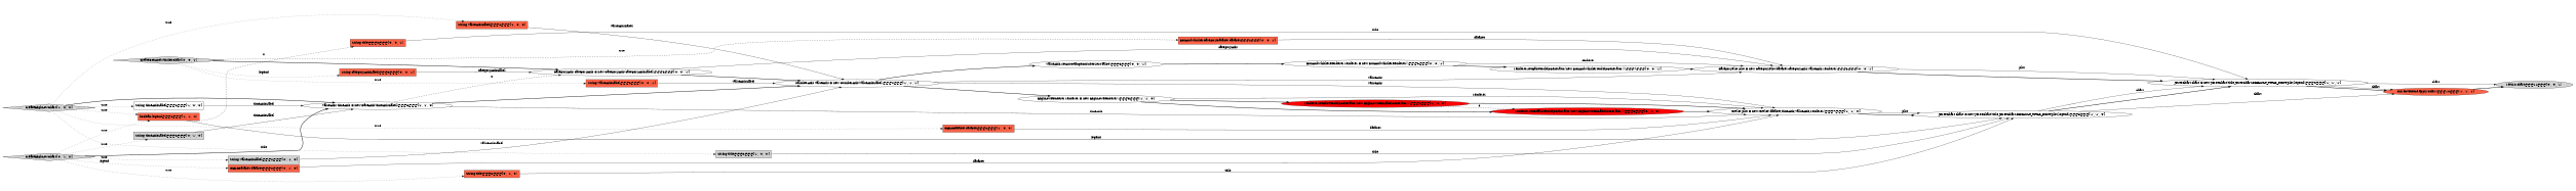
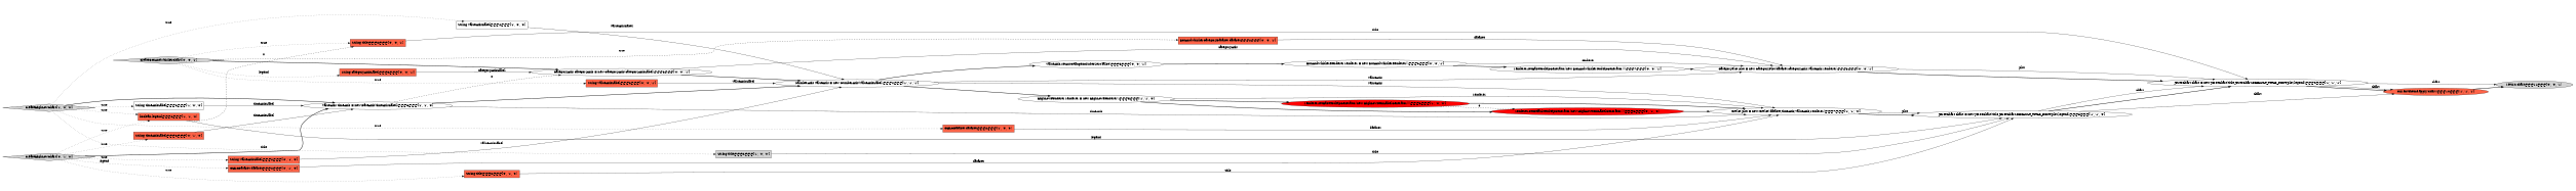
  digraph {
    rankdir=LR
    node [fillcolor=white shape=ellipse style=filled]
    edge [style=solid]
    n1 [label="String timeAxisLabel@@@2@@@['1', '0', '0']" shape=box]
    n2 [label="ValueAxis timeAxis = new DateAxis(timeAxisLabel)@@@3@@@['1', '1', '0']"]
    n3 [label="NumberAxis valueAxis = new NumberAxis(valueAxisLabel)@@@4@@@['1', '1', '1']"]
    n4 [label="CategoryAxis categoryAxis = new CategoryAxis(categoryAxisLabel)@@@3@@@['0', '0', '1']"]
    n5 [label="XYPlot plot = new XYPlot(dataset,timeAxis,valueAxis,renderer)@@@7@@@['1', '1', '0']"]
-   n6 [fillcolor=tomato label="String valueAxisLabel@@@2@@@['1', '0', '0']" shape=box]
+   n6 [label="String valueAxisLabel@@@2@@@['1', '0', '0']" shape=box]
    n7 [label="CategoryPlot plot = new CategoryPlot(dataset,categoryAxis,valueAxis,renderer)@@@8@@@['0', '0', '1']"]
    n8 [label="valueAxis.setAutoRangeIncludesZero(false)@@@5@@@['0', '0', '1']"]
    n9 [label="HighLowRenderer renderer = new HighLowRenderer()@@@5@@@['1', '1', '0']"]
    n10 [fillcolor=tomato label="String categoryAxisLabel@@@2@@@['0', '0', '1']" shape=box]
    n11 [label="JFreeChart chart = new JFreeChart(title,JFreeChart.DEFAULT_TITLE_FONT,plot,legend)@@@9@@@['1', '1', '1']"]
    n12 [fillcolor=lightgray label="return chart@@@11@@@['0', '0', '1']"]
    n13 [fillcolor=tomato label="currentTheme.apply(chart)@@@10@@@['1', '1', '1']"]
    n14 [fillcolor=lightgray label="String title@@@2@@@['1', '0', '0']" shape=box]
    n15 [label="JFreeChart chart = new JFreeChart(title,JFreeChart.DEFAULT_TITLE_FONT,plot,legend)@@@8@@@['1', '1', '0']"]
    n16 [fillcolor=red label="renderer.setBaseToolTipGenerator(new HighLowItemLabelGenerator())@@@6@@@['1', '0', '0']"]
    n17 [fillcolor=red label="renderer.setDefaultToolTipGenerator(new HighLowItemLabelGenerator())@@@6@@@['0', '1', '0']"]
    n18 [fillcolor=tomato label="OHLCDataset dataset@@@2@@@['0', '1', '0']" shape=box]
    n19 [label="BoxAndWhiskerRenderer renderer = new BoxAndWhiskerRenderer()@@@6@@@['0', '0', '1']"]
    n20 [label="renderer.setBaseToolTipGenerator(new BoxAndWhiskerToolTipGenerator())@@@7@@@['0', '0', '1']"]
    n21 [fillcolor=tomato label="String title@@@2@@@['0', '0', '1']" shape=box]
    n22 [fillcolor=lightgray label="createHighLowChart['0', '1', '0']" shape=diamond]
    n23 [fillcolor=tomato label="String title@@@2@@@['0', '1', '0']" shape=box]
    n24 [fillcolor=tomato label="boolean legend@@@2@@@['1', '1', '0']" shape=box]
-   n25 [fillcolor=lightgray label="String timeAxisLabel@@@2@@@['0', '1', '0']" shape=box]
-   n26 [fillcolor=lightgray label="String valueAxisLabel@@@2@@@['0', '1', '0']" shape=box]
+   n25 [fillcolor=tomato label="String timeAxisLabel@@@2@@@['0', '1', '0']" shape=box]
+   n26 [fillcolor=tomato label="String valueAxisLabel@@@2@@@['0', '1', '0']" shape=box]
    n27 [fillcolor=tomato label="OHLCDataset dataset@@@2@@@['1', '0', '0']" shape=box]
    n28 [fillcolor=tomato label="BoxAndWhiskerCategoryDataset dataset@@@2@@@['0', '0', '1']" shape=box]
    n29 [fillcolor=lightgray label="createHighLowChart['1', '0', '0']" shape=diamond]
    n30 [fillcolor=lightgray label="createBoxAndWhiskerChart['0', '0', '1']" shape=diamond]
    n31 [fillcolor=tomato label="String valueAxisLabel@@@2@@@['0', '0', '1']" shape=box]
    n1 -> n2 [label=timeAxisLabel]
    n2 -> n3 [style=bold]
    n2 -> n4 [label=0 style=dashed]
    n2 -> n5 [label=timeAxis]
    n3 -> n5 [label=valueAxis]
    n3 -> n7 [label=valueAxis]
    n3 -> n8 [style=bold]
    n3 -> n9 [style=bold]
    n4 -> n3 [style=bold]
    n4 -> n7 [label=categoryAxis]
    n5 -> n15 [style=bold]
    n5 -> n15 [label=plot]
    n6 -> n3 [label=valueAxisLabel]
    n7 -> n11 [style=bold]
    n7 -> n11 [label=plot]
    n8 -> n19 [style=bold]
    n9 -> n5 [label=renderer]
    n9 -> n16 [style=bold]
    n9 -> n17 [style=bold]
    n10 -> n4 [label=categoryAxisLabel]
    n11 -> n12 [label=chart]
    n11 -> n13 [style=bold]
    n11 -> n13 [label=chart]
    n13 -> n12 [style=bold]
    n14 -> n15 [label=title]
    n15 -> n11 [label=chart]
    n15 -> n11 [style=bold]
    n15 -> n13 [label=chart]
    n16 -> n5 [style=bold]
    n16 -> n17 [label=0 style=dashed]
    n17 -> n5 [style=bold]
    n18 -> n5 [label=dataset]
    n19 -> n7 [label=renderer]
    n19 -> n20 [style=bold]
    n20 -> n7 [style=bold]
    n21 -> n11 [label=title]
    n22 -> n2 [style=bold]
    n22 -> n18 [label=legend style=dotted]
    n22 -> n23 [label=true style=dotted]
    n22 -> n24 [label=true style=dotted]
    n22 -> n25 [label=true style=dotted]
    n22 -> n26 [label=true style=dotted]
    n23 -> n15 [label=title]
    n24 -> n15 [label=legend]
    n24 -> n21 [label=0 style=dashed]
    n25 -> n2 [label=timeAxisLabel]
    n26 -> n3 [label=valueAxisLabel]
    n27 -> n5 [label=dataset]
    n28 -> n7 [label=dataset]
    n29 -> n1 [label=true style=dotted]
    n29 -> n2 [style=bold]
    n29 -> n6 [label=true style=dotted]
    n29 -> n14 [label=title style=dotted]
    n29 -> n24 [label=true style=dotted]
    n29 -> n27 [label=true style=dotted]
    n30 -> n4 [style=bold]
    n30 -> n10 [label=legend style=dotted]
+   n30 -> n21 [label=true style=dotted]
    n30 -> n28 [label=true style=dashed]
    n30 -> n31 [label=true style=dotted]
    n31 -> n3 [label=valueAxisLabel]
  }
